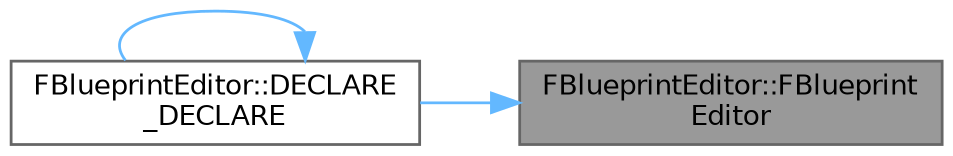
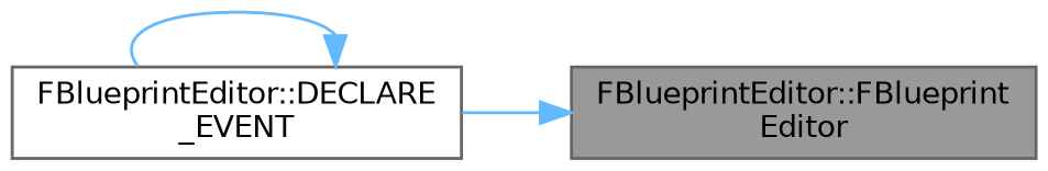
  digraph {
    rankdir=RL
    node [fontname=Helvetica fontsize=10 shape=box style=filled]
    edge [color=steelblue1 dir=back fontname=Helvetica fontsize=10 labelfontname=Helvetica labelfontsize=10 style=solid]
    n1 [color=gray40 fillcolor=grey60 fontcolor=black height=0.2 label="FBlueprintEditor::FBlueprint\lEditor" width=0.4]
-   n2 [color=grey40 fillcolor=white height=0.2 label="FBlueprintEditor::DECLARE\l_DECLARE" width=0.4]
+   n2 [color=grey40 fillcolor=white height=0.2 label="FBlueprintEditor::DECLARE\l_EVENT" width=0.4]
    n1 -> n2
    n2 -> n2
  }
